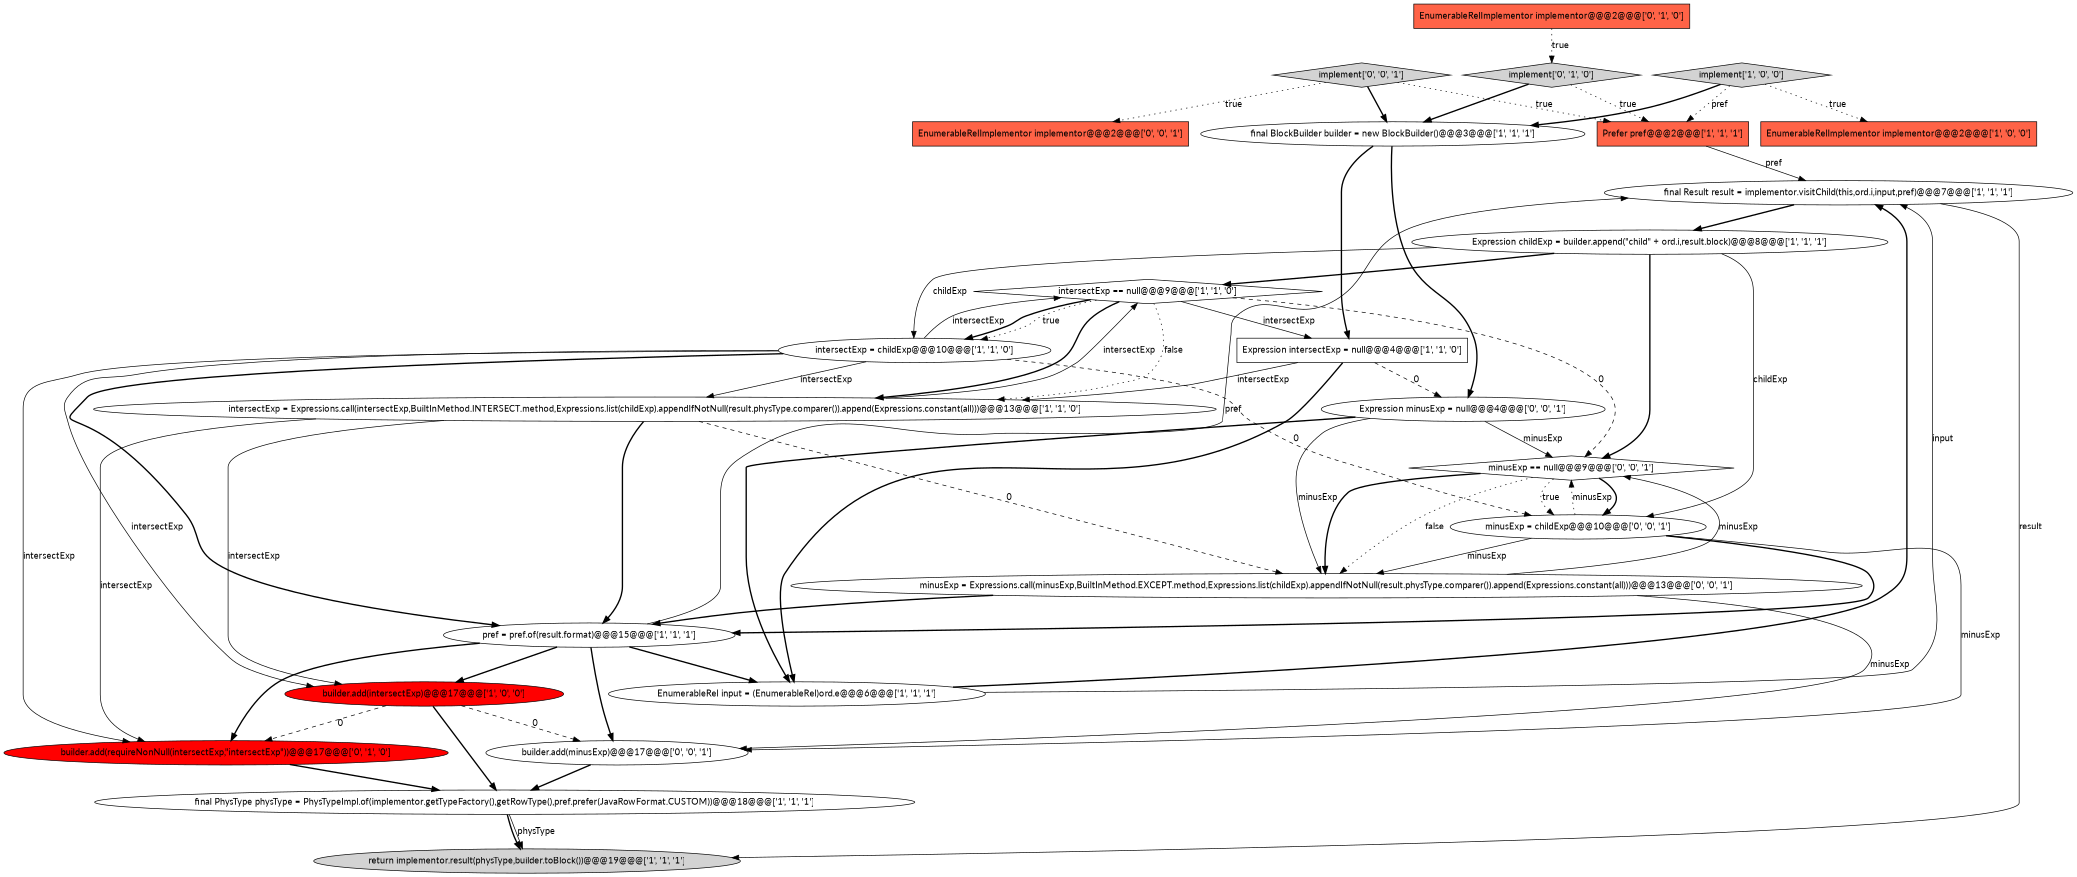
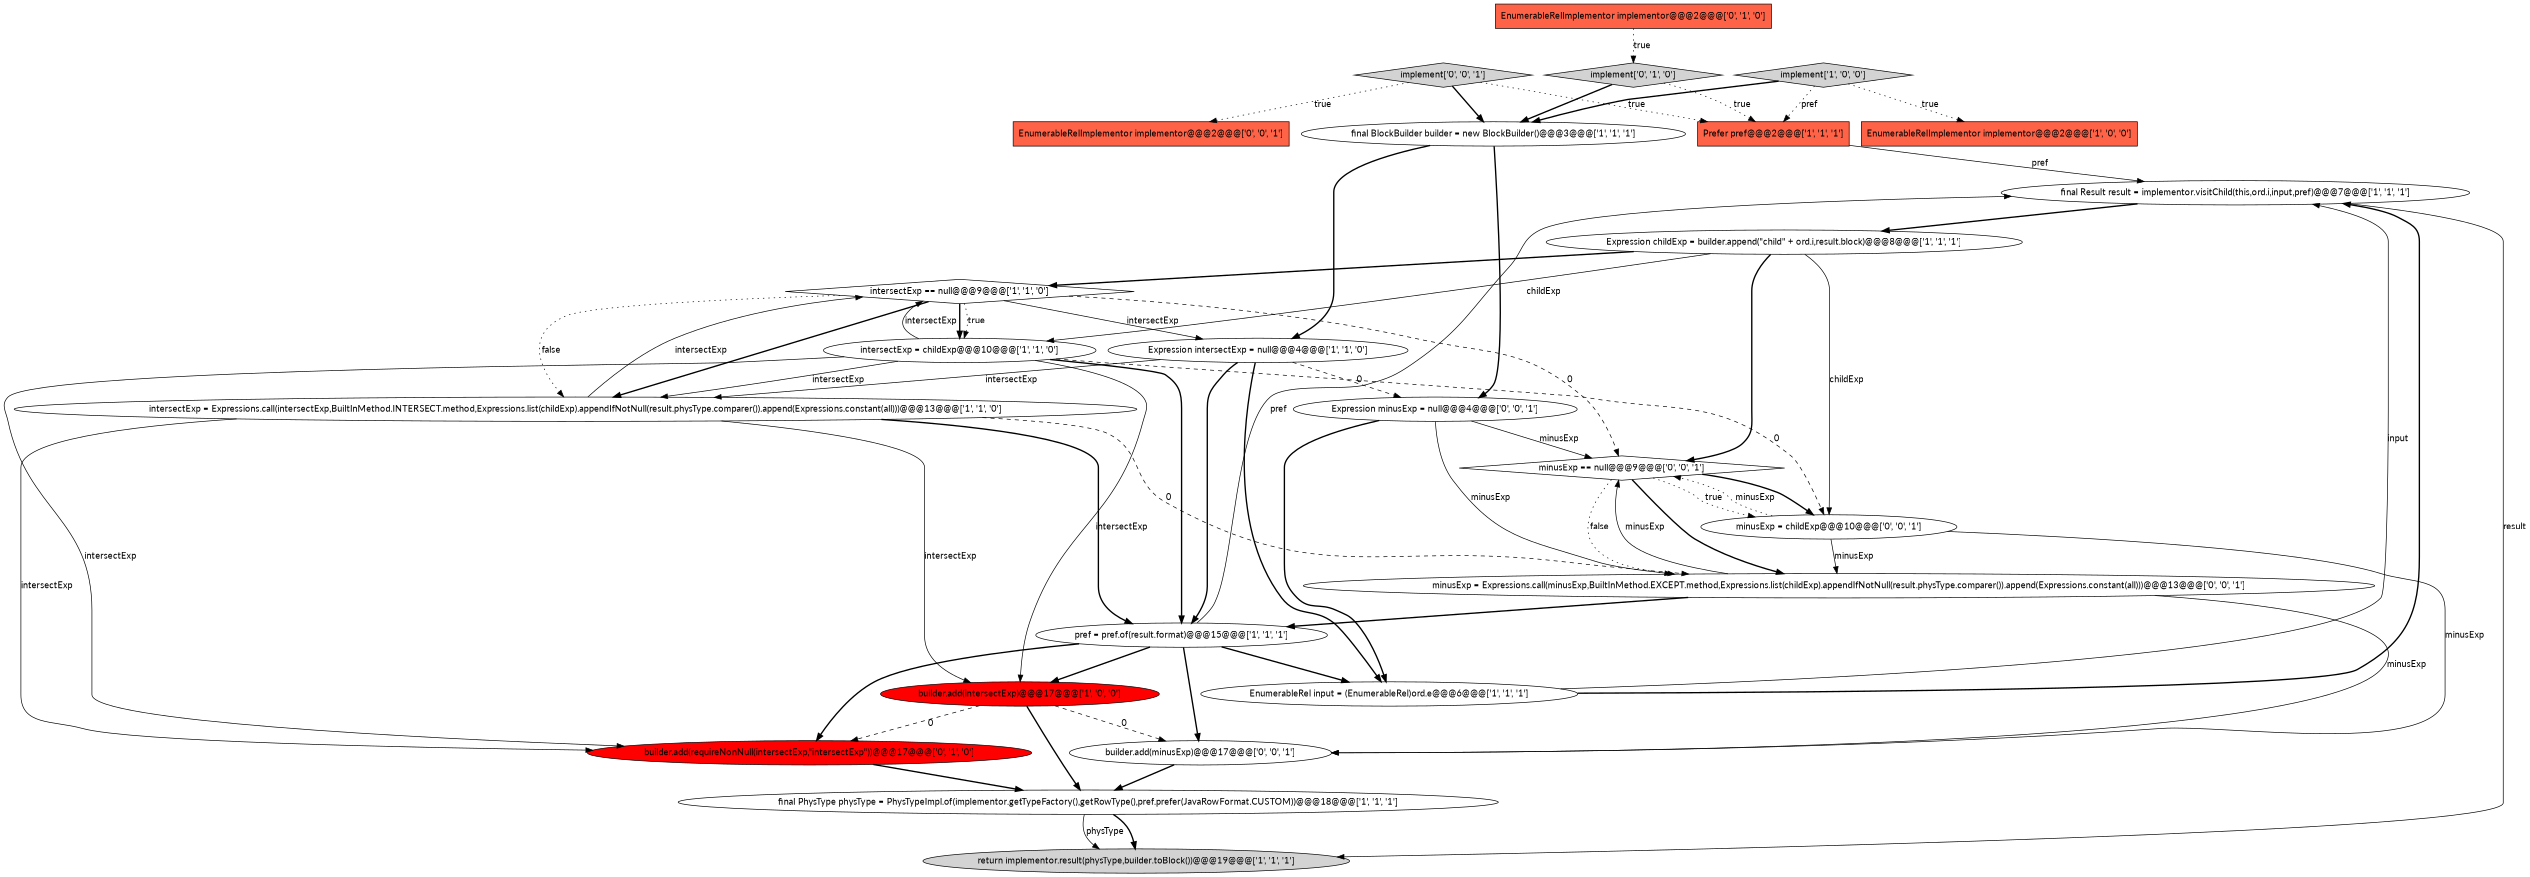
  digraph {
    fontname=Lato
    node [fillcolor=white fontname=Lato shape=ellipse style=filled]
    edge [fontname=Lato style=bold]
    n1 [label="final Result result = implementor.visitChild(this,ord.i,input,pref)@@@7@@@['1', '1', '1']"]
    n2 [fillcolor=lightgray label="return implementor.result(physType,builder.toBlock())@@@19@@@['1', '1', '1']"]
    n3 [label="Expression childExp = builder.append(\"child\" + ord.i,result.block)@@@8@@@['1', '1', '1']"]
    n4 [label="minusExp == null@@@9@@@['0', '0', '1']" shape=diamond]
    n5 [label="intersectExp == null@@@9@@@['1', '1', '0']" shape=diamond]
    n6 [label="intersectExp = childExp@@@10@@@['1', '1', '0']"]
    n7 [label="minusExp = childExp@@@10@@@['0', '0', '1']"]
    n8 [label="pref = pref.of(result.format)@@@15@@@['1', '1', '1']"]
    n9 [label="EnumerableRel input = (EnumerableRel)ord.e@@@6@@@['1', '1', '1']"]
    n10 [label="builder.add(minusExp)@@@17@@@['0', '0', '1']"]
    n11 [fillcolor=red label="builder.add(intersectExp)@@@17@@@['1', '0', '0']"]
    n12 [fillcolor=red label="builder.add(requireNonNull(intersectExp,\"intersectExp\"))@@@17@@@['0', '1', '0']"]
    n13 [label="final PhysType physType = PhysTypeImpl.of(implementor.getTypeFactory(),getRowType(),pref.prefer(JavaRowFormat.CUSTOM))@@@18@@@['1', '1', '1']"]
    n14 [label="minusExp = Expressions.call(minusExp,BuiltInMethod.EXCEPT.method,Expressions.list(childExp).appendIfNotNull(result.physType.comparer()).append(Expressions.constant(all)))@@@13@@@['0', '0', '1']"]
    n15 [fillcolor=lightgray label="implement['0', '0', '1']" shape=diamond]
    n16 [label="final BlockBuilder builder = new BlockBuilder()@@@3@@@['1', '1', '1']"]
    n17 [fillcolor=tomato label="Prefer pref@@@2@@@['1', '1', '1']" shape=box]
    n18 [fillcolor=tomato label="EnumerableRelImplementor implementor@@@2@@@['0', '0', '1']" shape=box]
-   n19 [label="Expression intersectExp = null@@@4@@@['1', '1', '0']" shape=box]
+   n19 [label="Expression intersectExp = null@@@4@@@['1', '1', '0']"]
    n20 [label="Expression minusExp = null@@@4@@@['0', '0', '1']"]
    n21 [fillcolor=tomato label="EnumerableRelImplementor implementor@@@2@@@['1', '0', '0']" shape=box]
    n22 [label="intersectExp = Expressions.call(intersectExp,BuiltInMethod.INTERSECT.method,Expressions.list(childExp).appendIfNotNull(result.physType.comparer()).append(Expressions.constant(all)))@@@13@@@['1', '1', '0']"]
    n23 [fillcolor=tomato label="EnumerableRelImplementor implementor@@@2@@@['0', '1', '0']" shape=box]
    n24 [fillcolor=lightgray label="implement['0', '1', '0']" shape=diamond]
    n25 [fillcolor=lightgray label="implement['1', '0', '0']" shape=diamond]
    n1 -> n2 [label=result style=solid]
    n1 -> n3
    n3 -> n4
    n3 -> n5
    n3 -> n6 [label=childExp style=solid]
    n3 -> n7 [label=childExp style=solid]
    n4 -> n7
    n4 -> n7 [label=true style=dotted]
    n4 -> n14
    n4 -> n14 [label=false style=dotted]
    n5 -> n4 [label=0 style=dashed]
    n5 -> n6
    n5 -> n6 [label=true style=dotted]
    n5 -> n19 [label=intersectExp style=solid]
    n5 -> n22 [label=false style=dotted]
    n5 -> n22
    n6 -> n5 [label=intersectExp style=solid]
    n6 -> n7 [label=0 style=dashed]
    n6 -> n8
    n6 -> n11 [label=intersectExp style=solid]
    n6 -> n12 [label=intersectExp style=solid]
    n6 -> n22 [label=intersectExp style=solid]
    n7 -> n4 [label=minusExp style=dotted]
-   n7 -> n8
+   n19 -> n8
    n7 -> n10 [label=minusExp style=solid]
    n7 -> n14 [label=minusExp style=solid]
    n8 -> n1 [label=pref style=solid]
    n8 -> n9
    n8 -> n10
    n8 -> n11
    n8 -> n12
    n9 -> n1
    n9 -> n1 [label=input style=solid]
    n10 -> n13
    n11 -> n10 [label=0 style=dashed]
    n11 -> n12 [label=0 style=dashed]
    n11 -> n13
    n12 -> n13
    n13 -> n2
    n13 -> n2 [label=physType style=solid]
    n14 -> n4 [label=minusExp style=solid]
    n14 -> n8
    n14 -> n10 [label=minusExp style=solid]
    n15 -> n16
    n15 -> n17 [label=true style=dotted]
    n15 -> n18 [label=true style=dotted]
    n16 -> n19
    n16 -> n20
    n17 -> n1 [label=pref style=solid]
    n19 -> n9
    n19 -> n20 [label=0 style=dashed]
    n19 -> n22 [label=intersectExp style=solid]
    n20 -> n4 [label=minusExp style=solid]
    n20 -> n9
    n20 -> n14 [label=minusExp style=solid]
    n22 -> n5 [label=intersectExp style=solid]
    n22 -> n8
    n22 -> n11 [label=intersectExp style=solid]
    n22 -> n12 [label=intersectExp style=solid]
    n22 -> n14 [label=0 style=dashed]
    n23 -> n24 [label=true style=dotted]
    n24 -> n16
    n24 -> n17 [label=true style=dotted]
    n25 -> n16
    n25 -> n17 [label=pref style=dotted]
    n25 -> n21 [label=true style=dotted]
  }
